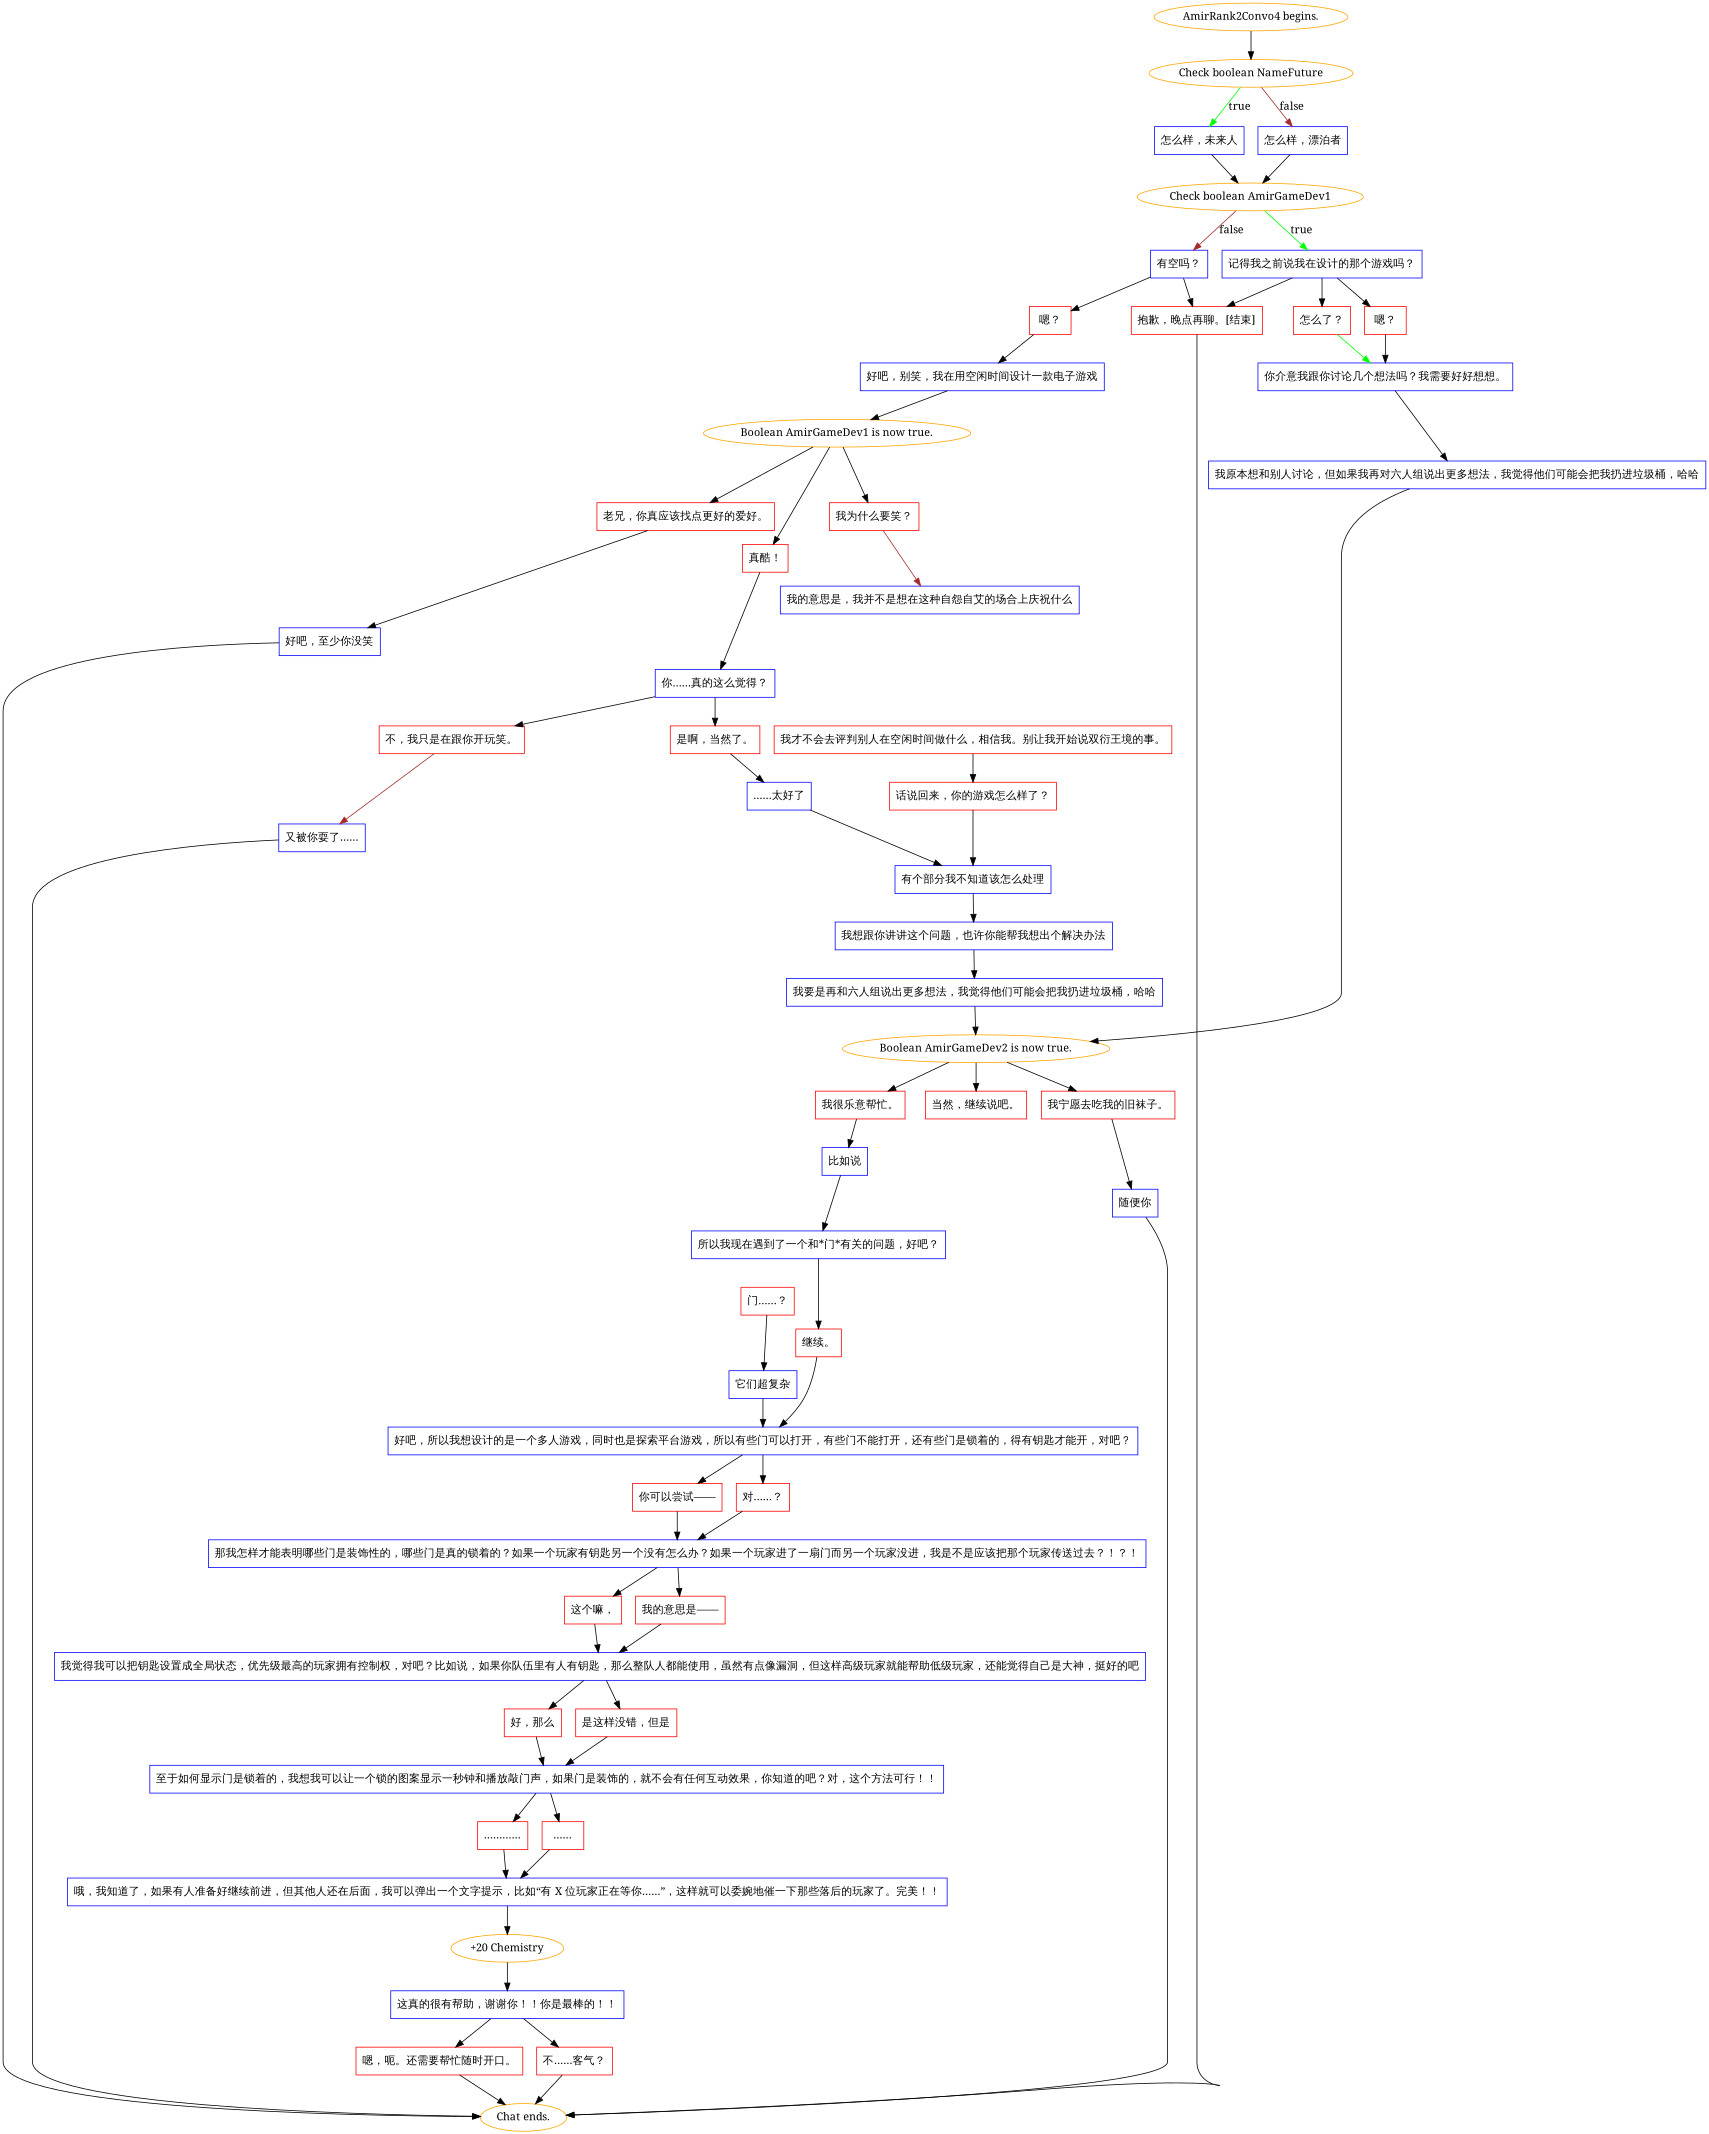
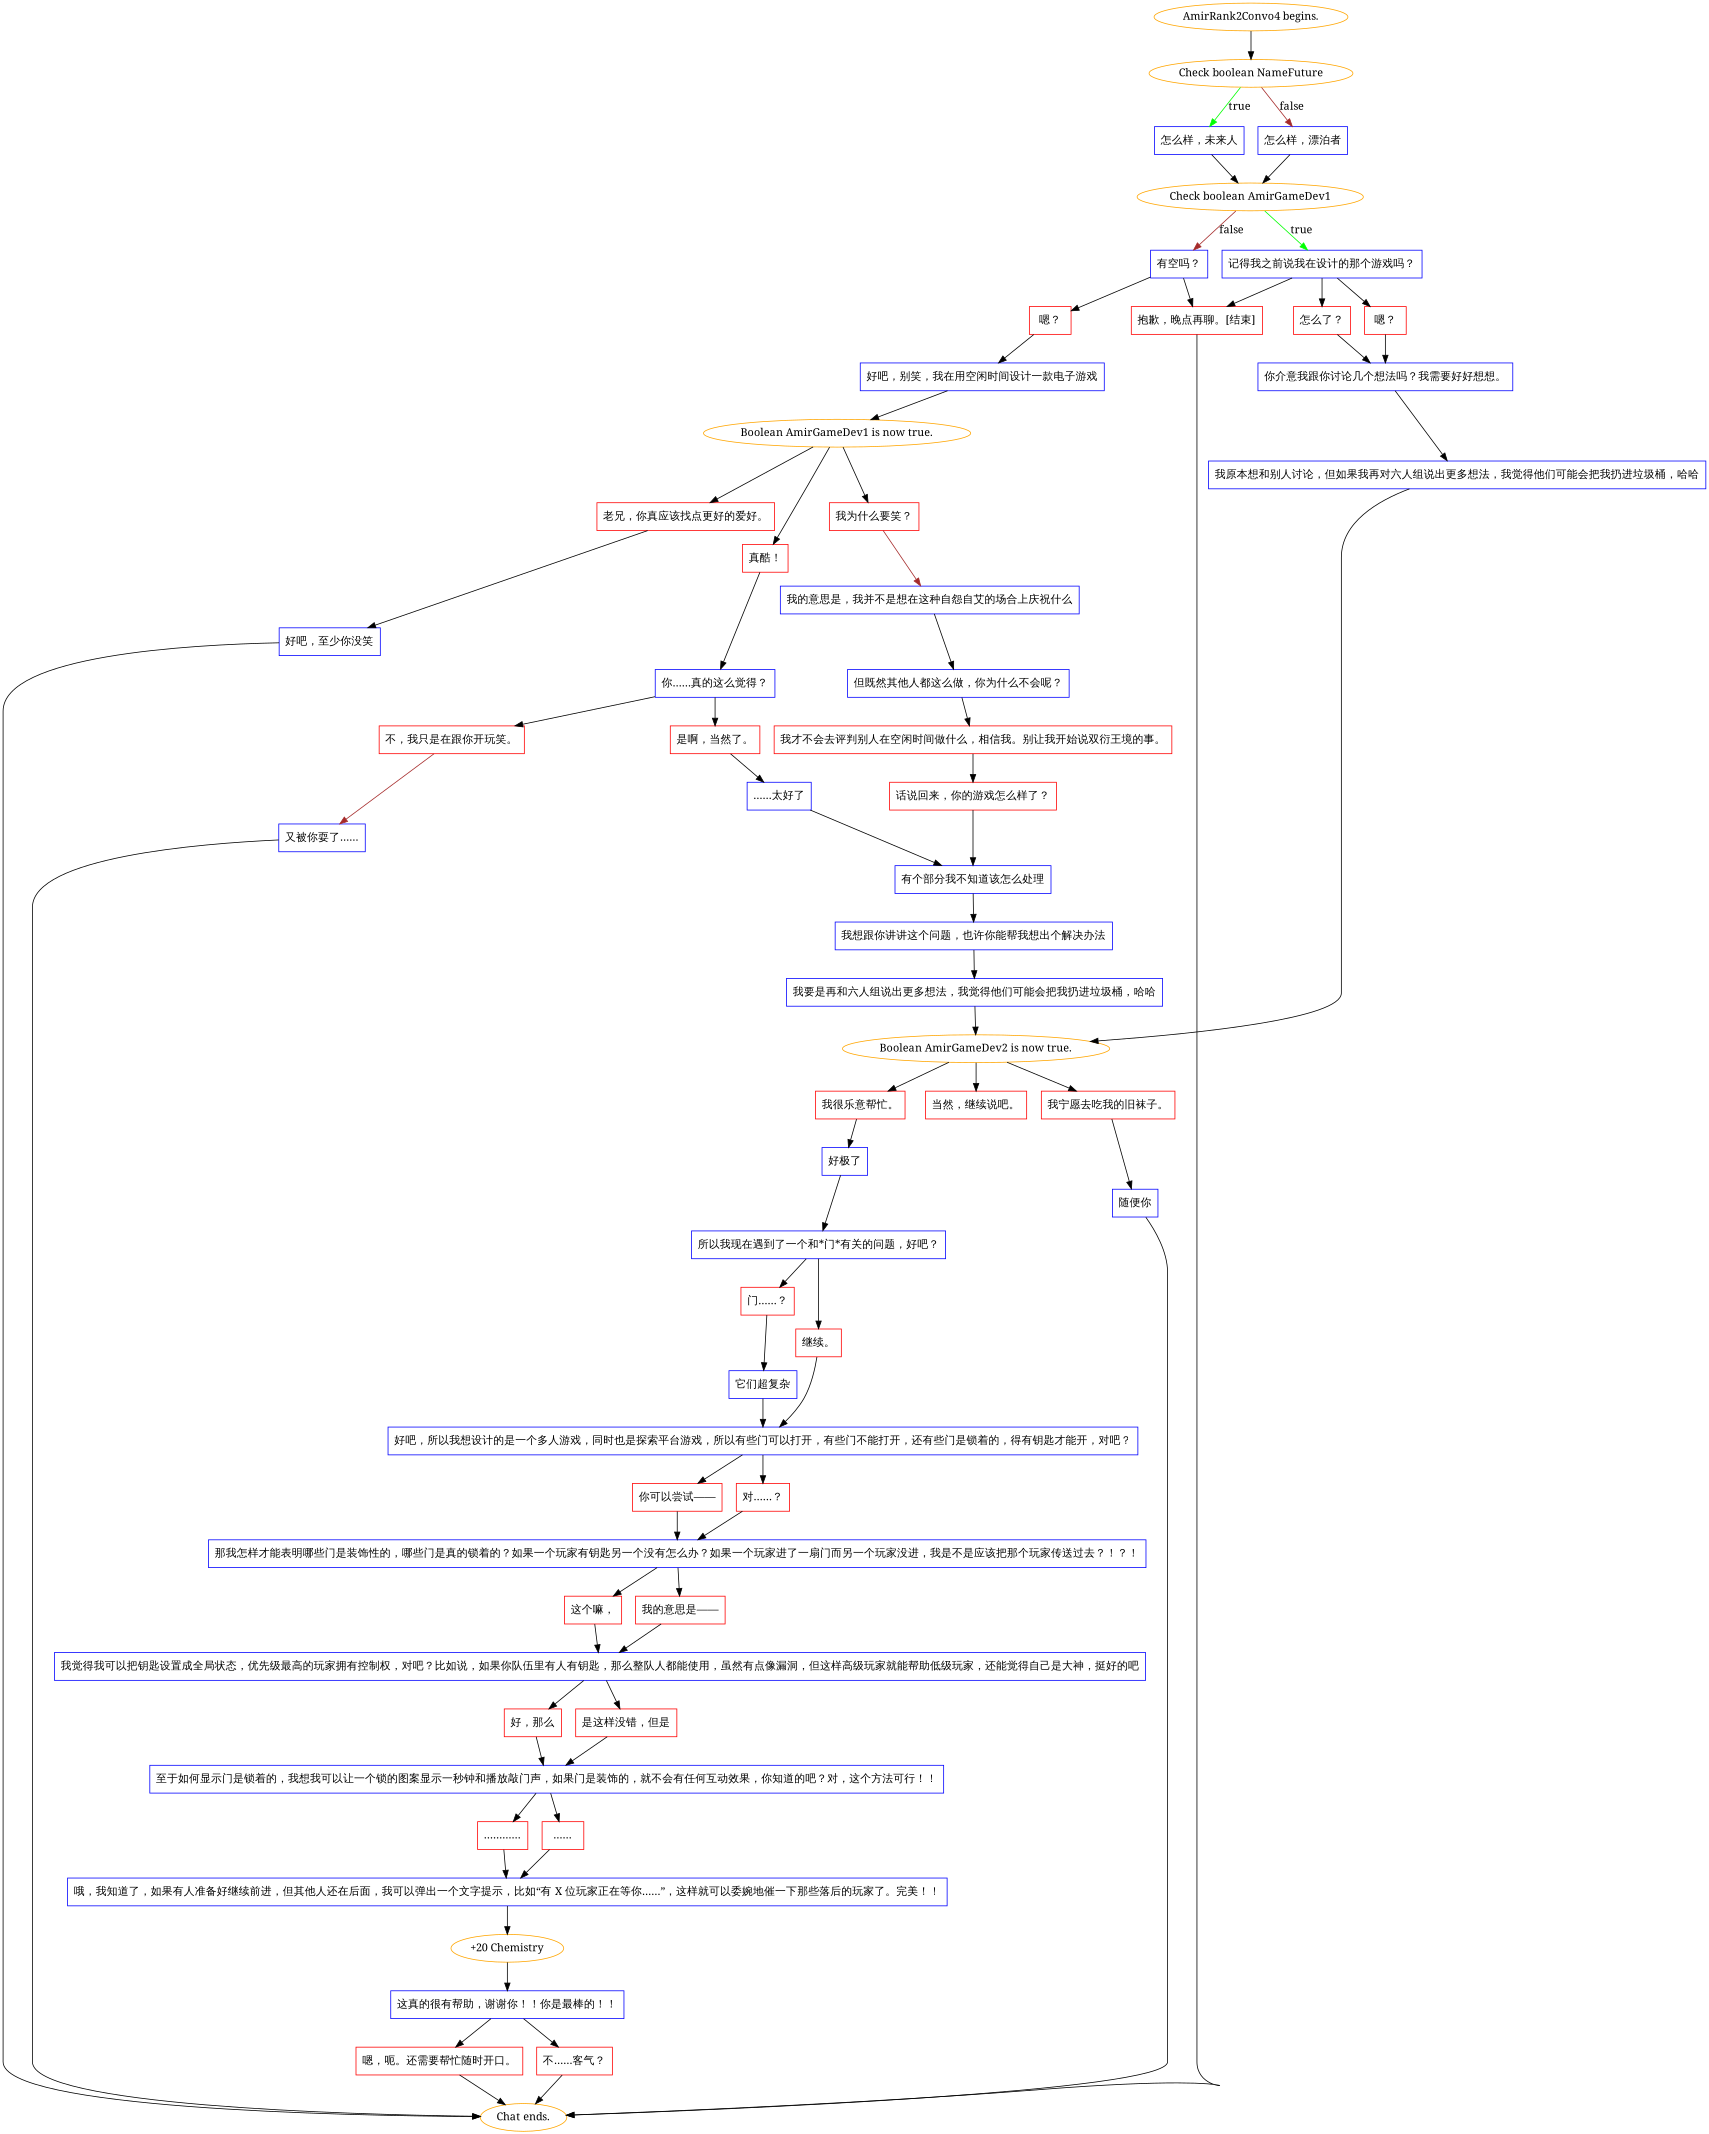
  digraph {
    fontname="Noto Serif"
    node [color=blue fontname="Noto Serif" shape=box]
    edge [fontname="Noto Serif"]
    "AmirRank2Convo4 begins." [color=orange shape=""]
    n2 [color=orange label="Check boolean NameFuture" shape=""]
    n3 [label="怎么样，未来人"]
    n4 [label="怎么样，漂泊者"]
    n5 [color=orange label="Check boolean AmirGameDev1" shape=""]
    n6 [label="记得我之前说我在设计的那个游戏吗？"]
    n7 [label="有空吗？"]
    n8 [color=red label="嗯？"]
    n9 [color=red label="怎么了？"]
    n10 [color=red label="抱歉，晚点再聊。[结束]"]
    n11 [color=red label="嗯？"]
    n12 [label="你介意我跟你讨论几个想法吗？我需要好好想想。"]
    "Chat ends." [color=orange shape=""]
    n14 [label="好吧，别笑，我在用空闲时间设计一款电子游戏"]
    n15 [label="我原本想和别人讨论，但如果我再对六人组说出更多想法，我觉得他们可能会把我扔进垃圾桶，哈哈"]
    n16 [color=orange label="Boolean AmirGameDev1 is now true." shape=""]
    n17 [color=orange label="Boolean AmirGameDev2 is now true." shape=""]
    n18 [color=red label="真酷！"]
    n19 [color=red label="我为什么要笑？"]
    n20 [color=red label="老兄，你真应该找点更好的爱好。"]
    n21 [color=red label="我很乐意帮忙。"]
    n22 [color=red label="当然，继续说吧。"]
    n23 [color=red label="我宁愿去吃我的旧袜子。"]
    n24 [label="你……真的这么觉得？"]
    n25 [label="我的意思是，我并不是想在这种自怨自艾的场合上庆祝什么"]
    n26 [label="好吧，至少你没笑"]
-   n27 [label="比如说"]
+   n27 [label="好极了"]
    n28 [label="随便你"]
    n29 [color=red label="是啊，当然了。"]
    n30 [color=red label="不，我只是在跟你开玩笑。"]
+   n31 [label="但既然其他人都这么做，你为什么不会呢？"]
    n32 [label="所以我现在遇到了一个和*门*有关的问题，好吧？"]
    n33 [label="……太好了"]
    n34 [label="又被你耍了……"]
    n35 [color=red label="我才不会去评判别人在空闲时间做什么，相信我。别让我开始说双衍王境的事。"]
    n36 [color=red label="继续。"]
    n37 [color=red label="门……？"]
    n38 [label="有个部分我不知道该怎么处理"]
    n39 [color=red label="话说回来，你的游戏怎么样了？"]
    n40 [label="好吧，所以我想设计的是一个多人游戏，同时也是探索平台游戏，所以有些门可以打开，有些门不能打开，还有些门是锁着的，得有钥匙才能开，对吧？"]
    n41 [label="它们超复杂"]
    n42 [label="我想跟你讲讲这个问题，也许你能帮我想出个解决办法"]
    n43 [color=red label="对……？"]
    n44 [color=red label="你可以尝试——"]
    n45 [label="我要是再和六人组说出更多想法，我觉得他们可能会把我扔进垃圾桶，哈哈"]
    n46 [label="那我怎样才能表明哪些门是装饰性的，哪些门是真的锁着的？如果一个玩家有钥匙另一个没有怎么办？如果一个玩家进了一扇门而另一个玩家没进，我是不是应该把那个玩家传送过去？！？！"]
    n47 [color=red label="我的意思是——"]
    n48 [color=red label="这个嘛，"]
    n49 [label="我觉得我可以把钥匙设置成全局状态，优先级最高的玩家拥有控制权，对吧？比如说，如果你队伍里有人有钥匙，那么整队人都能使用，虽然有点像漏洞，但这样高级玩家就能帮助低级玩家，还能觉得自己是大神，挺好的吧"]
    n50 [color=red label="是这样没错，但是"]
    n51 [color=red label="好，那么"]
    n52 [label="至于如何显示门是锁着的，我想我可以让一个锁的图案显示一秒钟和播放敲门声，如果门是装饰的，就不会有任何互动效果，你知道的吧？对，这个方法可行！！"]
    n53 [color=red label="……"]
    n54 [color=red label="…………"]
    n55 [label="哦，我知道了，如果有人准备好继续前进，但其他人还在后面，我可以弹出一个文字提示，比如“有 X 位玩家正在等你……”，这样就可以委婉地催一下那些落后的玩家了。完美！！"]
    n56 [color=orange label="+20 Chemistry" shape=""]
    n57 [label="这真的很有帮助，谢谢你！！你是最棒的！！"]
    n58 [color=red label="不……客气？"]
    n59 [color=red label="嗯，呃。还需要帮忙随时开口。"]
    "AmirRank2Convo4 begins." -> n2
    n2 -> n3 [color=green label=true]
    n2 -> n4 [color=brown label=false]
    n3 -> n5
    n4 -> n5
    n5 -> n6 [color=green label=true]
    n5 -> n7 [color=brown label=false]
    n6 -> n8
    n6 -> n9
    n6 -> n10
    n7 -> n10
    n7 -> n11
    n8 -> n12
-   n9 -> n12 [color=green]
+   n9 -> n12
    n10 -> "Chat ends."
    n11 -> n14
    n12 -> n15
    n14 -> n16
    n15 -> n17
    n16 -> n18
    n16 -> n19
    n16 -> n20
    n17 -> n21
    n17 -> n22
    n17 -> n23
    n18 -> n24
    n19 -> n25 [color=brown]
    n20 -> n26
    n21 -> n27
    n23 -> n28
    n24 -> n29
    n24 -> n30
+   n25 -> n31
    n26 -> "Chat ends."
    n27 -> n32
    n28 -> "Chat ends."
    n29 -> n33
    n30 -> n34 [color=brown]
+   n31 -> n35
    n32 -> n36
+   n32 -> n37
    n33 -> n38
    n34 -> "Chat ends."
    n35 -> n39
    n36 -> n40
    n37 -> n41
    n38 -> n42
    n39 -> n38
    n40 -> n43
    n40 -> n44
    n41 -> n40
    n42 -> n45
    n43 -> n46
    n44 -> n46
    n45 -> n17
    n46 -> n47
    n46 -> n48
    n47 -> n49
    n48 -> n49
    n49 -> n50
    n49 -> n51
    n50 -> n52
    n51 -> n52
    n52 -> n53
    n52 -> n54
    n53 -> n55
    n54 -> n55
    n55 -> n56
    n56 -> n57
    n57 -> n58
    n57 -> n59
    n58 -> "Chat ends."
    n59 -> "Chat ends."
  }
